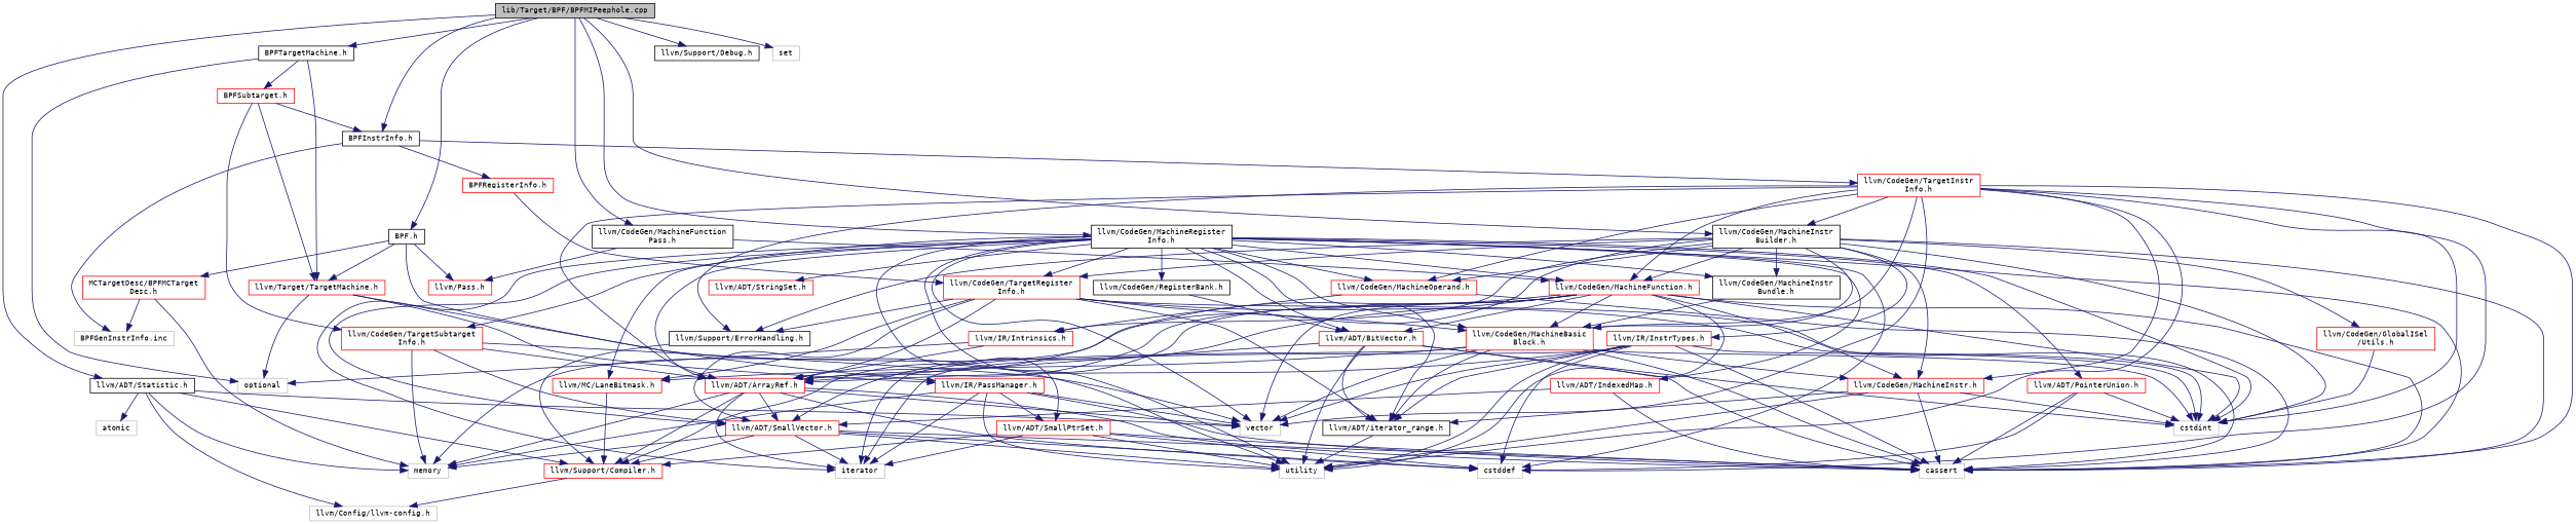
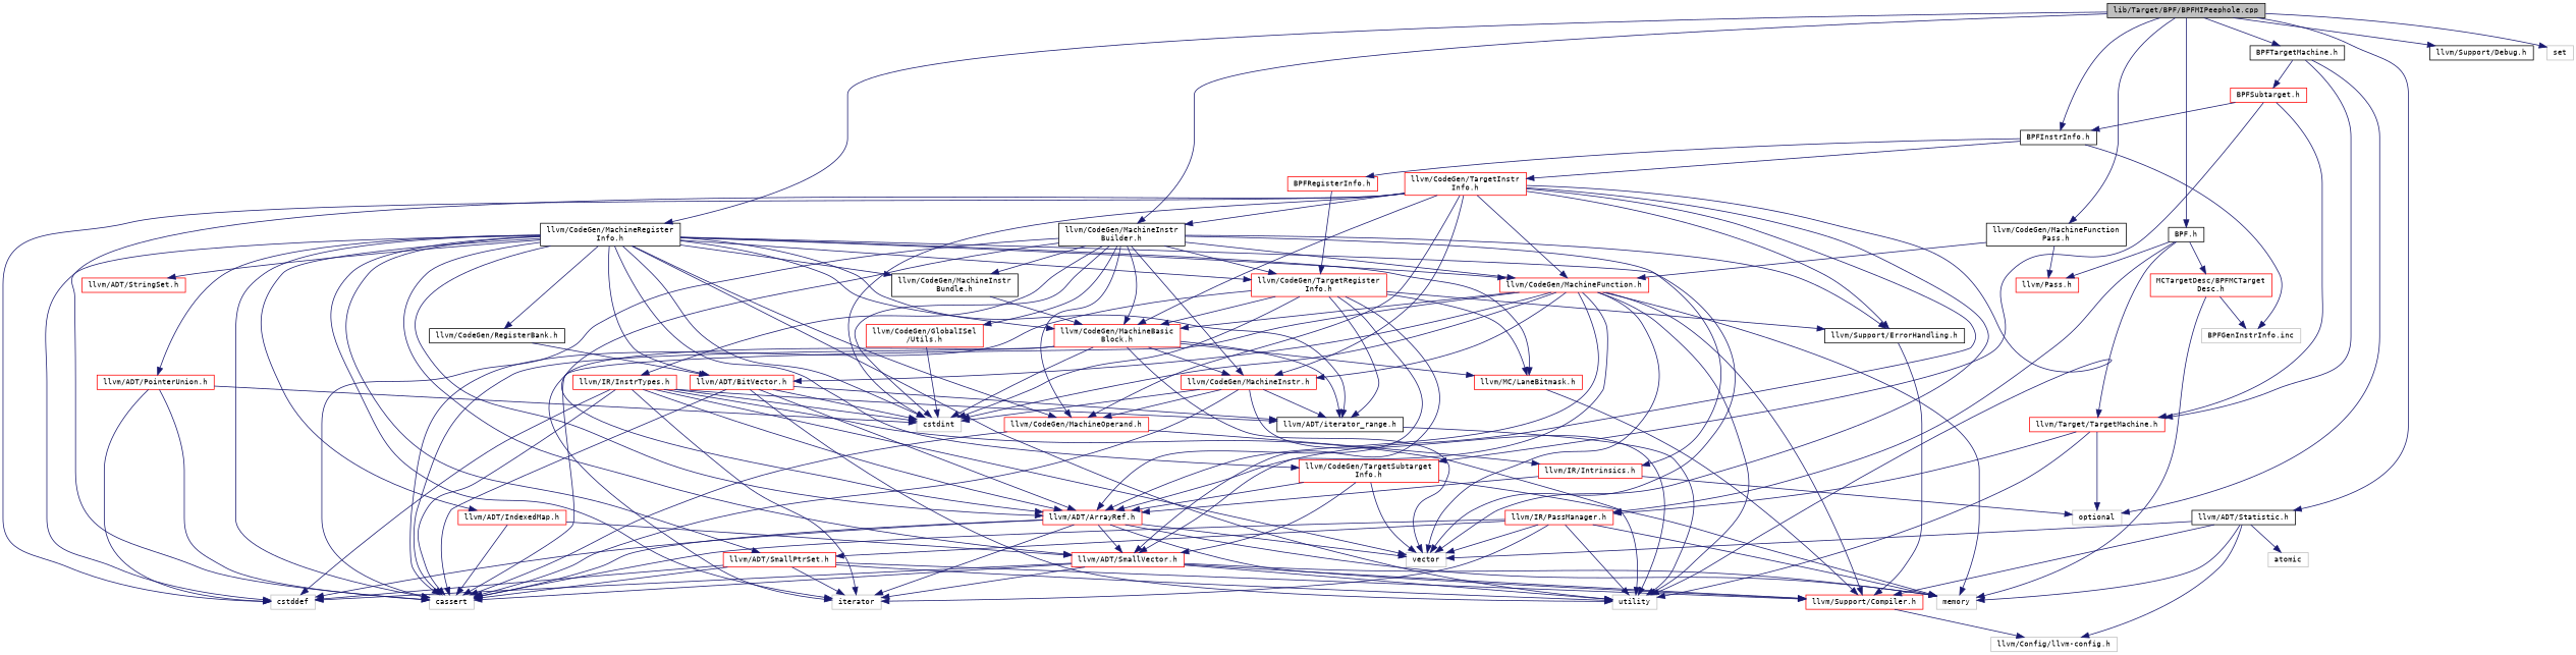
  digraph {
    fontname="DejaVu Sans Mono"
    node [color=red fontname="DejaVu Sans Mono" fontsize=10 shape=record]
    edge [color=midnightblue fontname="DejaVu Sans Mono" fontsize=10 labelfontname=Helvetica labelfontsize=10 style=solid]
    n1 [color=black fillcolor=grey75 fontcolor=black height=0.2 label="lib/Target/BPF/BPFMIPeephole.cpp" style=filled width=0.4]
    n2 [color=black height=0.2 label="BPF.h" width=0.4]
    n3 [color=black height=0.2 label="BPFInstrInfo.h" width=0.4]
    n4 [color=black height=0.2 label="llvm/CodeGen/MachineInstr\lBuilder.h" width=0.4]
    n5 [color=black height=0.2 label="BPFTargetMachine.h" width=0.4]
    n6 [color=black height=0.2 label="llvm/ADT/Statistic.h" width=0.4]
    n7 [color=black height=0.2 label="llvm/CodeGen/MachineFunction\lPass.h" width=0.4]
    n8 [color=black height=0.2 label="llvm/CodeGen/MachineRegister\lInfo.h" width=0.4]
    n9 [color=black height=0.2 label="llvm/Support/Debug.h" width=0.4]
    n10 [color=grey75 height=0.2 label=set width=0.4]
    n11 [height=0.2 label="MCTargetDesc/BPFMCTarget\lDesc.h" width=0.4]
    n12 [height=0.2 label="llvm/IR/PassManager.h" width=0.4]
    n13 [height=0.2 label="llvm/Pass.h" width=0.4]
    n14 [height=0.2 label="llvm/Target/TargetMachine.h" width=0.4]
    n15 [color=grey75 height=0.2 label="BPFGenInstrInfo.inc" width=0.4]
    n16 [height=0.2 label="BPFRegisterInfo.h" width=0.4]
    n17 [height=0.2 label="llvm/CodeGen/TargetInstr\lInfo.h" width=0.4]
    n18 [color=grey75 height=0.2 label=cassert width=0.4]
    n19 [height=0.2 label="llvm/CodeGen/TargetRegister\lInfo.h" width=0.4]
    n20 [height=0.2 label="llvm/ADT/ArrayRef.h" width=0.4]
    n21 [height=0.2 label="llvm/CodeGen/MachineBasic\lBlock.h" width=0.4]
    n22 [color=grey75 height=0.2 label=cstdint width=0.4]
    n23 [color=black height=0.2 label="llvm/Support/ErrorHandling.h" width=0.4]
    n24 [height=0.2 label="llvm/CodeGen/MachineInstr.h" width=0.4]
    n25 [height=0.2 label="llvm/CodeGen/MachineOperand.h" width=0.4]
    n26 [height=0.2 label="llvm/IR/Intrinsics.h" width=0.4]
    n27 [height=0.2 label="llvm/CodeGen/MachineFunction.h" width=0.4]
    n28 [height=0.2 label="llvm/CodeGen/GlobalISel\l/Utils.h" width=0.4]
    n29 [color=black height=0.2 label="llvm/CodeGen/MachineInstr\lBundle.h" width=0.4]
    n30 [height=0.2 label="llvm/IR/InstrTypes.h" width=0.4]
    n31 [color=grey75 height=0.2 label=optional width=0.4]
    n32 [height=0.2 label="BPFSubtarget.h" width=0.4]
    n33 [color=grey75 height=0.2 label=memory width=0.4]
    n34 [color=grey75 height=0.2 label=vector width=0.4]
    n35 [height=0.2 label="llvm/Support/Compiler.h" width=0.4]
    n36 [color=grey75 height=0.2 label="llvm/Config/llvm-config.h" width=0.4]
    n37 [color=grey75 height=0.2 label=atomic width=0.4]
    n38 [height=0.2 label="llvm/ADT/SmallPtrSet.h" width=0.4]
    n39 [color=grey75 height=0.2 label=iterator width=0.4]
    n40 [color=grey75 height=0.2 label=utility width=0.4]
    n41 [color=grey75 height=0.2 label=cstddef width=0.4]
    n42 [height=0.2 label="llvm/ADT/SmallVector.h" width=0.4]
    n43 [color=black height=0.2 label="llvm/ADT/iterator_range.h" width=0.4]
    n44 [height=0.2 label="llvm/MC/LaneBitmask.h" width=0.4]
    n45 [height=0.2 label="llvm/ADT/BitVector.h" width=0.4]
    n46 [height=0.2 label="llvm/CodeGen/TargetSubtarget\lInfo.h" width=0.4]
    n47 [height=0.2 label="llvm/ADT/IndexedMap.h" width=0.4]
    n48 [height=0.2 label="llvm/ADT/PointerUnion.h" width=0.4]
    n49 [height=0.2 label="llvm/ADT/StringSet.h" width=0.4]
    n50 [color=black height=0.2 label="llvm/CodeGen/RegisterBank.h" width=0.4]
    n1 -> n2
    n1 -> n3
    n1 -> n4
    n1 -> n5
    n1 -> n6
    n1 -> n7
    n1 -> n8
    n1 -> n9
    n1 -> n10
    n2 -> n11
    n2 -> n12
    n2 -> n13
    n2 -> n14
    n3 -> n15
    n3 -> n16
    n3 -> n17
    n4 -> n18
    n4 -> n19
    n4 -> n20
    n4 -> n21
    n4 -> n22
    n4 -> n23
    n4 -> n24
    n4 -> n25
    n4 -> n26
    n4 -> n27
    n4 -> n28
    n4 -> n29
    n4 -> n30
    n5 -> n14
    n5 -> n31
    n5 -> n32
    n6 -> n33
    n6 -> n34
    n6 -> n35
    n6 -> n36
    n6 -> n37
    n7 -> n13
    n7 -> n27
    n8 -> n18
    n8 -> n19
    n8 -> n20
    n8 -> n21
    n8 -> n22
    n8 -> n25
    n8 -> n27
    n8 -> n29
    n8 -> n34
    n8 -> n38
    n8 -> n39
    n8 -> n40
    n8 -> n41
    n8 -> n42
    n8 -> n43
    n8 -> n44
    n8 -> n45
    n8 -> n46
    n8 -> n47
    n8 -> n48
    n8 -> n49
    n8 -> n50
    n11 -> n15
    n11 -> n33
    n12 -> n18
    n12 -> n33
    n12 -> n34
    n12 -> n38
    n12 -> n39
    n12 -> n40
    n14 -> n12
    n14 -> n31
    n14 -> n40
    n16 -> n19
    n17 -> n4
    n17 -> n18
    n17 -> n20
    n17 -> n21
    n17 -> n22
    n17 -> n23
    n17 -> n24
    n17 -> n25
    n17 -> n27
    n17 -> n34
    n17 -> n40
    n17 -> n41
    n19 -> n18
    n19 -> n20
    n19 -> n21
    n19 -> n22
    n19 -> n23
    n19 -> n42
    n19 -> n43
    n19 -> n44
    n20 -> n18
    n20 -> n33
    n20 -> n34
    n20 -> n35
    n20 -> n39
    n20 -> n41
    n20 -> n42
    n21 -> n18
    n21 -> n22
    n21 -> n24
    n21 -> n34
    n21 -> n39
    n21 -> n43
    n21 -> n44
    n23 -> n35
    n24 -> n18
    n24 -> n22
+   n24 -> n25
    n24 -> n40
    n24 -> n43
    n25 -> n18
    n25 -> n26
    n26 -> n20
    n26 -> n31
    n27 -> n18
    n27 -> n20
    n27 -> n21
    n27 -> n22
    n27 -> n24
    n27 -> n33
    n27 -> n34
    n27 -> n35
    n27 -> n40
    n27 -> n42
    n27 -> n45
    n28 -> n22
    n29 -> n21
    n30 -> n18
    n30 -> n20
    n30 -> n22
    n30 -> n34
    n30 -> n39
    n30 -> n40
    n30 -> n41
    n30 -> n43
    n32 -> n3
    n32 -> n14
    n32 -> n46
    n35 -> n36
    n38 -> n18
    n38 -> n35
    n38 -> n39
    n38 -> n40
    n38 -> n41
    n42 -> n18
    n42 -> n33
    n42 -> n35
    n42 -> n39
    n42 -> n40
    n42 -> n41
    n43 -> n40
    n44 -> n35
    n45 -> n18
    n45 -> n20
    n45 -> n22
    n45 -> n40
    n45 -> n43
    n46 -> n20
    n46 -> n33
    n46 -> n34
    n46 -> n42
    n47 -> n18
    n47 -> n42
    n48 -> n18
    n48 -> n22
    n48 -> n41
    n50 -> n45
  }
